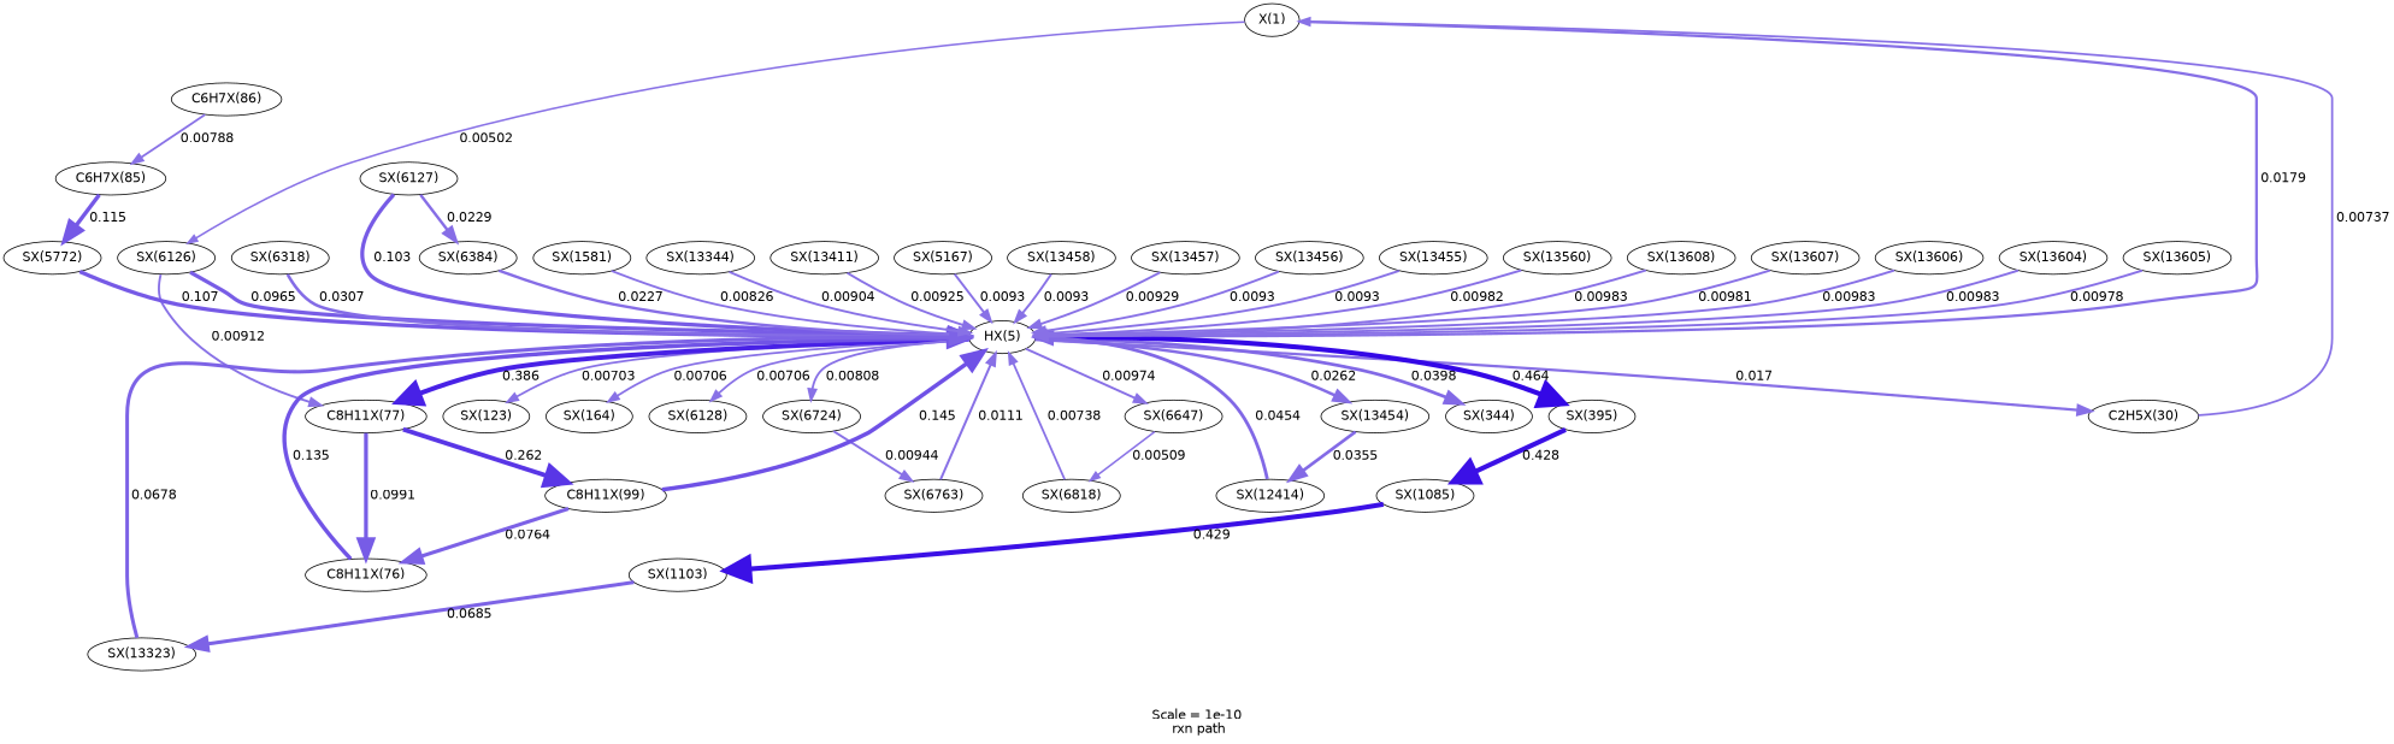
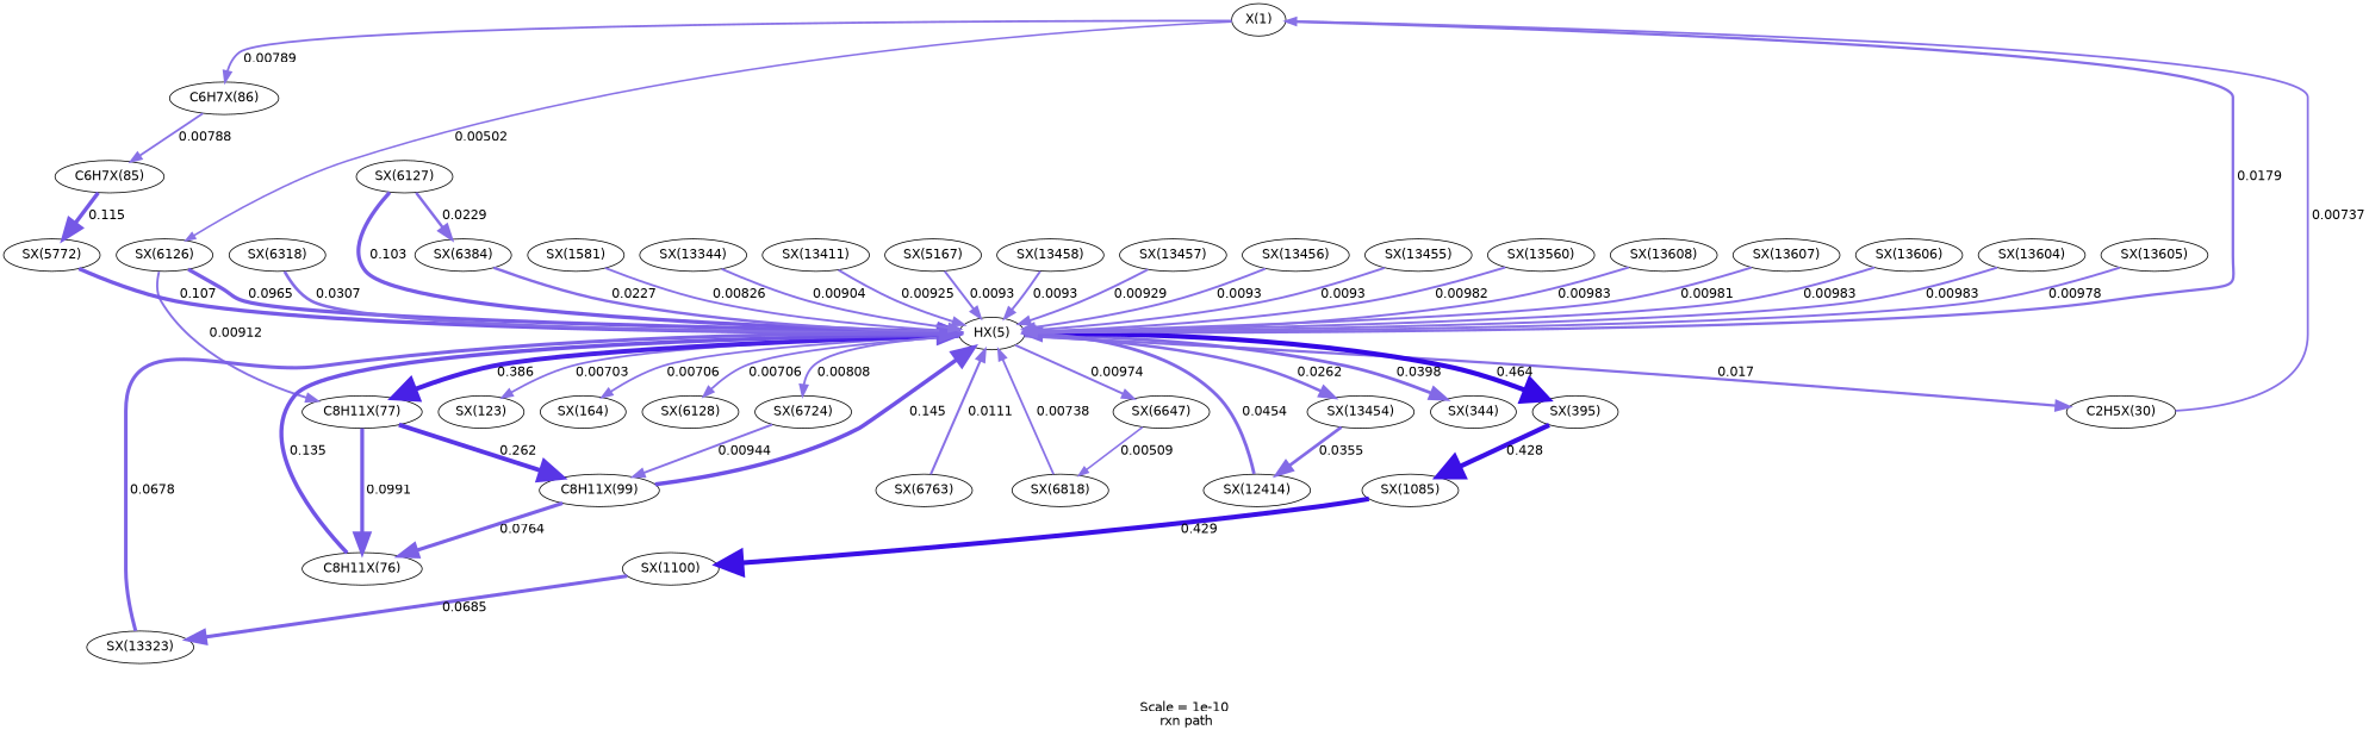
  digraph {
    fontname=Helvetica
    label="Scale = 1e-10\l rxn path"
    node [fontname=Helvetica]
    edge [arrowsize=1.23 color="0.7, 0.509, 0.9" fontname=Helvetica style="setlinewidth(2.51)"]
    n1 [label="X(1)"]
    n2 [label="HX(5)"]
    n3 [label="C6H7X(86)"]
    n4 [label="SX(6126)"]
    n5 [label="C2H5X(30)"]
    n6 [label="SX(344)"]
    n7 [label="SX(395)"]
    n8 [label="SX(123)"]
    n9 [label="SX(164)"]
    n10 [label="SX(6128)"]
    n11 [label="C8H11X(77)"]
    n12 [label="SX(6724)"]
    n13 [label="SX(6647)"]
    n14 [label="SX(13454)"]
    n15 [label="C6H7X(85)"]
    n16 [label="SX(1085)"]
    n17 [label="C8H11X(99)"]
    n18 [label="C8H11X(76)"]
    n19 [label="SX(6763)"]
    n20 [label="SX(6818)"]
    n21 [label="SX(12414)"]
    n22 [label="SX(5772)"]
    n23 [label="SX(6318)"]
-   n24 [label="SX(1103)"]
+   n24 [label="SX(1100)"]
    n25 [label="SX(6127)"]
    n26 [label="SX(6384)"]
    n27 [label="SX(1581)"]
    n28 [label="SX(13323)"]
    n29 [label="SX(13344)"]
    n30 [label="SX(13411)"]
    n31 [label="SX(5167)"]
    n32 [label="SX(13458)"]
    n33 [label="SX(13457)"]
    n34 [label="SX(13456)"]
    n35 [label="SX(13455)"]
    n36 [label="SX(13560)"]
    n37 [label="SX(13608)"]
    n38 [label="SX(13607)"]
    n39 [label="SX(13606)"]
    n40 [label="SX(13604)"]
    n41 [label="SX(13605)"]
    n1 -> n2 [arrowsize=1.48 color="0.7, 0.518, 0.9" label=" 0.0179" style="setlinewidth(2.96)"]
+   n1 -> n3 [arrowsize=1.17 color="0.7, 0.508, 0.9" label=" 0.00789" style="setlinewidth(2.34)"]
    n1 -> n4 [arrowsize=1 color="0.7, 0.505, 0.9" label=" 0.00502" style="setlinewidth(2)"]
    n2 -> n5 [arrowsize=1.46 color="0.7, 0.517, 0.9" label=" 0.017" style="setlinewidth(2.93)"]
    n2 -> n6 [arrowsize=1.78 color="0.7, 0.54, 0.9" label=" 0.0398" style="setlinewidth(3.57)"]
    n2 -> n7 [arrowsize=2.71 color="0.7, 0.964, 0.9" label=" 0.464" style="setlinewidth(5.42)"]
    n2 -> n8 [arrowsize=1.13 color="0.7, 0.507, 0.9" label=" 0.00703" style="setlinewidth(2.26)"]
    n2 -> n9 [arrowsize=1.13 color="0.7, 0.507, 0.9" label=" 0.00706" style="setlinewidth(2.26)"]
    n2 -> n10 [arrowsize=1.13 color="0.7, 0.507, 0.9" label=" 0.00706" style="setlinewidth(2.26)"]
    n2 -> n11 [arrowsize=2.61 color="0.7, 0.856, 0.9" label=" 0.386" style="setlinewidth(5.22)"]
    n2 -> n12 [arrowsize=1.18 color="0.7, 0.508, 0.9" label=" 0.00808" style="setlinewidth(2.36)"]
    n2 -> n13 [arrowsize=1.25 color="0.7, 0.51, 0.9" label=" 0.00974" style="setlinewidth(2.5)"]
    n2 -> n14 [arrowsize=1.63 color="0.7, 0.526, 0.9" label=" 0.0262" style="setlinewidth(3.25)"]
    n3 -> n15 [arrowsize=1.17 color="0.7, 0.508, 0.9" label=" 0.00788" style="setlinewidth(2.34)"]
    n4 -> n2 [arrowsize=2.12 color="0.7, 0.596, 0.9" label=" 0.0965" style="setlinewidth(4.23)"]
    n4 -> n11 [label=" 0.00912" style="setlinewidth(2.45)"]
    n5 -> n1 [arrowsize=1.15 color="0.7, 0.507, 0.9" label=" 0.00737" style="setlinewidth(2.29)"]
    n7 -> n16 [arrowsize=2.68 color="0.7, 0.928, 0.9" label=" 0.428" style="setlinewidth(5.36)"]
    n11 -> n17 [arrowsize=2.49 color="0.7, 0.762, 0.9" label=" 0.262" style="setlinewidth(4.99)"]
    n11 -> n18 [arrowsize=2.13 color="0.7, 0.599, 0.9" label=" 0.0991" style="setlinewidth(4.25)"]
-   n12 -> n19 [arrowsize=1.24 label=" 0.00944" style="setlinewidth(2.48)"]
+   n12 -> n17 [arrowsize=1.24 label=" 0.00944" style="setlinewidth(2.48)"]
    n13 -> n20 [arrowsize=1.01 color="0.7, 0.505, 0.9" label=" 0.00509" style="setlinewidth(2.01)"]
    n14 -> n21 [arrowsize=1.74 color="0.7, 0.536, 0.9" label=" 0.0355" style="setlinewidth(3.48)"]
    n15 -> n22 [arrowsize=2.18 color="0.7, 0.615, 0.9" label=" 0.115" style="setlinewidth(4.37)"]
    n16 -> n24 [arrowsize=2.68 color="0.7, 0.929, 0.9" label=" 0.429" style="setlinewidth(5.36)"]
    n17 -> n2 [arrowsize=2.27 color="0.7, 0.645, 0.9" label=" 0.145" style="setlinewidth(4.54)"]
    n17 -> n18 [arrowsize=2.03 color="0.7, 0.576, 0.9" label=" 0.0764" style="setlinewidth(4.06)"]
    n18 -> n2 [arrowsize=2.24 color="0.7, 0.635, 0.9" label=" 0.135" style="setlinewidth(4.49)"]
    n19 -> n2 [arrowsize=1.3 color="0.7, 0.511, 0.9" label=" 0.0111" style="setlinewidth(2.6)"]
    n20 -> n2 [arrowsize=1.15 color="0.7, 0.507, 0.9" label=" 0.00738" style="setlinewidth(2.29)"]
    n21 -> n2 [arrowsize=1.83 color="0.7, 0.545, 0.9" label=" 0.0454" style="setlinewidth(3.66)"]
    n22 -> n2 [arrowsize=2.16 color="0.7, 0.607, 0.9" label=" 0.107" style="setlinewidth(4.31)"]
    n23 -> n2 [arrowsize=1.68 color="0.7, 0.531, 0.9" label=" 0.0307" style="setlinewidth(3.37)"]
    n24 -> n28 [arrowsize=1.99 color="0.7, 0.569, 0.9" label=" 0.0685" style="setlinewidth(3.98)"]
    n25 -> n2 [arrowsize=2.14 color="0.7, 0.603, 0.9" label=" 0.103" style="setlinewidth(4.28)"]
    n25 -> n26 [arrowsize=1.58 color="0.7, 0.523, 0.9" label=" 0.0229" style="setlinewidth(3.15)"]
    n26 -> n2 [arrowsize=1.57 color="0.7, 0.523, 0.9" label=" 0.0227" style="setlinewidth(3.14)"]
    n27 -> n2 [arrowsize=1.19 color="0.7, 0.508, 0.9" label=" 0.00826" style="setlinewidth(2.38)"]
    n28 -> n2 [arrowsize=1.98 color="0.7, 0.568, 0.9" label=" 0.0678" style="setlinewidth(3.97)"]
    n29 -> n2 [arrowsize=1.22 label=" 0.00904" style="setlinewidth(2.45)"]
    n30 -> n2 [label=" 0.00925" style="setlinewidth(2.46)"]
    n31 -> n2 [label=" 0.0093" style="setlinewidth(2.47)"]
    n32 -> n2 [label=" 0.0093" style="setlinewidth(2.47)"]
    n33 -> n2 [label=" 0.00929" style="setlinewidth(2.47)"]
    n34 -> n2 [label=" 0.0093" style="setlinewidth(2.47)"]
    n35 -> n2 [label=" 0.0093" style="setlinewidth(2.47)"]
    n36 -> n2 [arrowsize=1.25 color="0.7, 0.51, 0.9" label=" 0.00982"]
    n37 -> n2 [arrowsize=1.26 color="0.7, 0.51, 0.9" label=" 0.00983"]
    n38 -> n2 [arrowsize=1.25 color="0.7, 0.51, 0.9" label=" 0.00981"]
    n39 -> n2 [arrowsize=1.26 color="0.7, 0.51, 0.9" label=" 0.00983"]
    n40 -> n2 [arrowsize=1.26 color="0.7, 0.51, 0.9" label=" 0.00983"]
    n41 -> n2 [arrowsize=1.25 color="0.7, 0.51, 0.9" label=" 0.00978"]
  }
